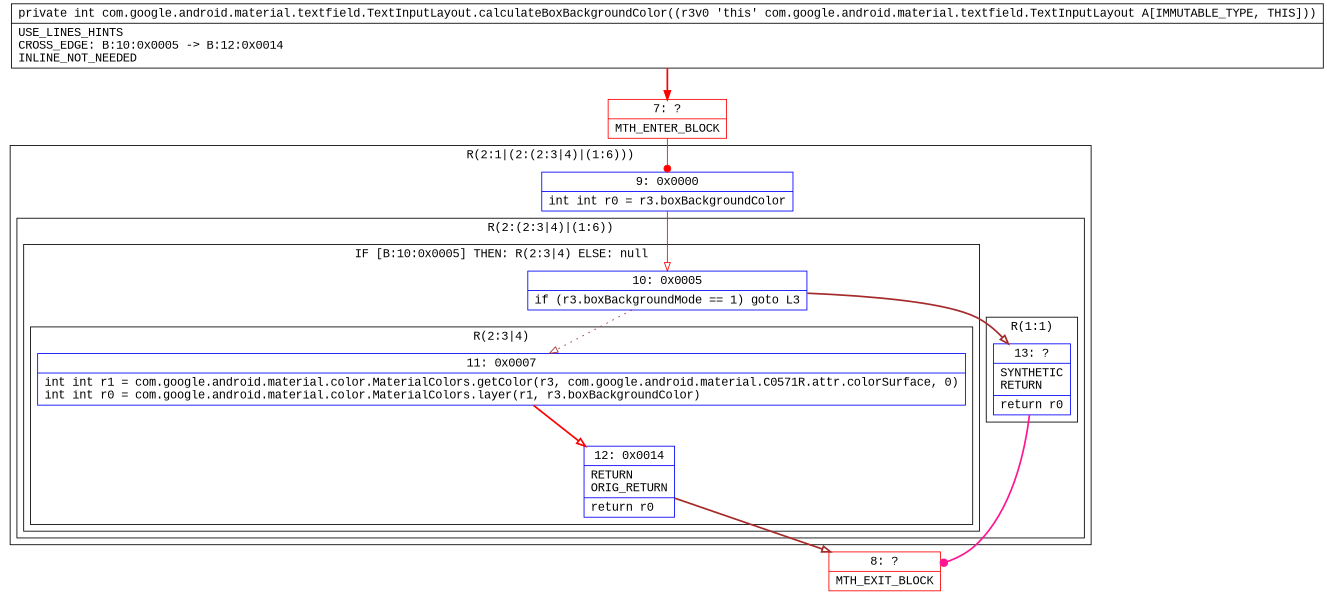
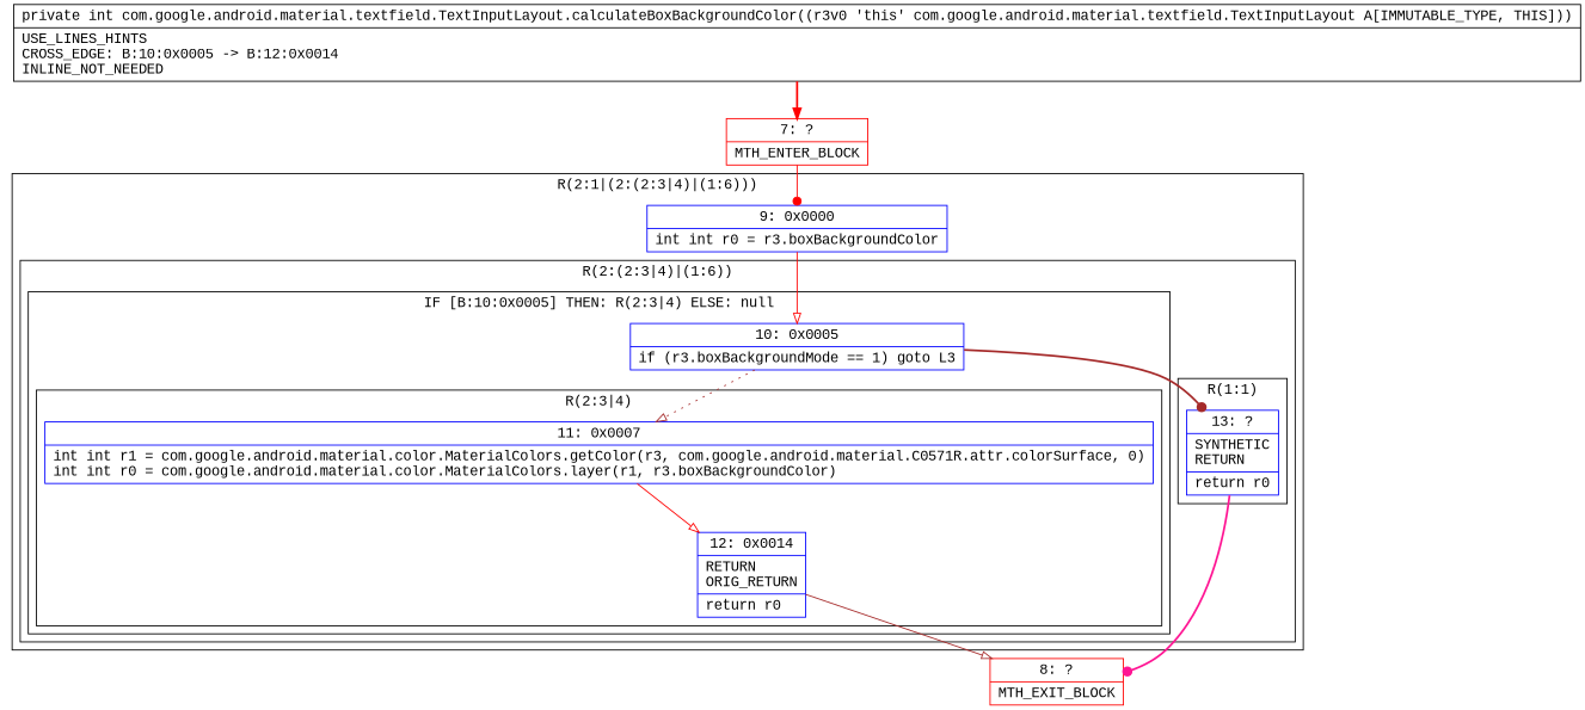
  digraph {
    fontname="Liberation Mono"
    node [color=blue fontname="Liberation Mono" shape=record]
    edge [arrowhead=onormal color=red fontname="Liberation Mono" style=bold]
    n1 [label="{11\:\ 0x0007|int int r1 = com.google.android.material.color.MaterialColors.getColor(r3, com.google.android.material.C0571R.attr.colorSurface, 0)\lint int r0 = com.google.android.material.color.MaterialColors.layer(r1, r3.boxBackgroundColor)\l}"]
    n2 [label="{12\:\ 0x0014|RETURN\lORIG_RETURN\l|return r0\l}"]
    n3 [label="{10\:\ 0x0005|if (r3.boxBackgroundMode == 1) goto L3\l}"]
    n4 [label="{13\:\ ?|SYNTHETIC\lRETURN\l|return r0\l}"]
    n5 [label="{9\:\ 0x0000|int int r0 = r3.boxBackgroundColor\l}"]
    n6 [color=red label="{8\:\ ?|MTH_EXIT_BLOCK\l}"]
    n7 [color=red label="{7\:\ ?|MTH_ENTER_BLOCK\l}"]
    n8 [label="{private int com.google.android.material.textfield.TextInputLayout.calculateBoxBackgroundColor((r3v0 'this' com.google.android.material.textfield.TextInputLayout A[IMMUTABLE_TYPE, THIS]))  | USE_LINES_HINTS\lCROSS_EDGE: B:10:0x0005 \-\> B:12:0x0014\lINLINE_NOT_NEEDED\l}" color=""]
    subgraph cluster_1 {
      label="R(2:1|(2:(2:3|4)|(1:6)))"
      n5
      subgraph cluster_2 {
        label="R(2:(2:3|4)|(1:6))"
        subgraph cluster_3 {
          label="IF [B:10:0x0005] THEN: R(2:3|4) ELSE: null"
          n3
          subgraph cluster_4 {
            label="R(2:3|4)"
            n1
            n2
          }
        }
        subgraph cluster_5 {
          label="R(1:1)"
          n4
        }
      }
    }
-   n1 -> n2
-   n2 -> n6 [color=brown]
+   n1 -> n2 [style=solid]
+   n2 -> n6 [color=brown style=solid]
    n3 -> n1 [color=brown style=dotted]
-   n3 -> n4 [color=brown]
+   n3 -> n4 [arrowhead=dot color=brown]
    n4 -> n6 [arrowhead=dot color=deeppink]
    n5 -> n3 [style=solid]
    n7 -> n5 [arrowhead=dot style=solid]
    n8 -> n7 [arrowhead=normal]
  }
